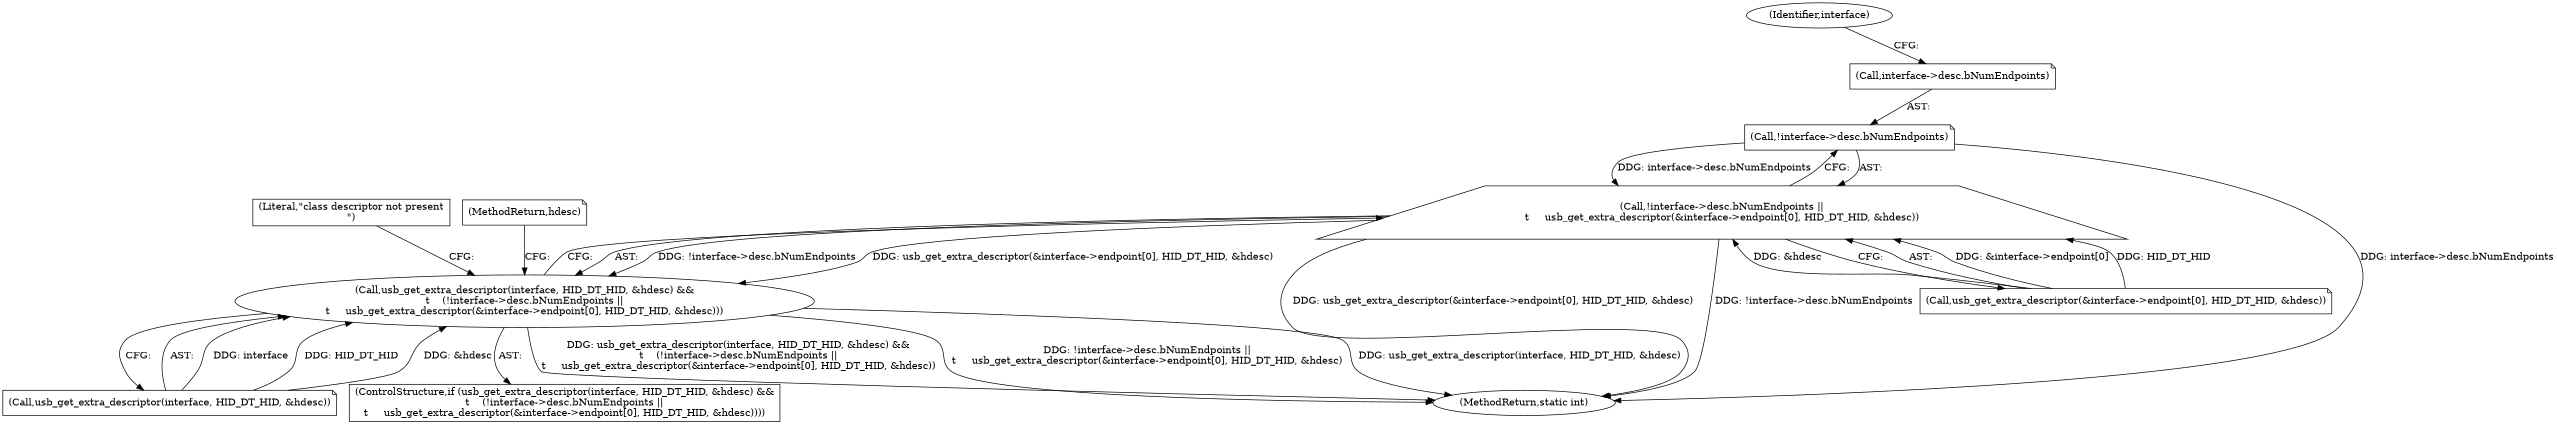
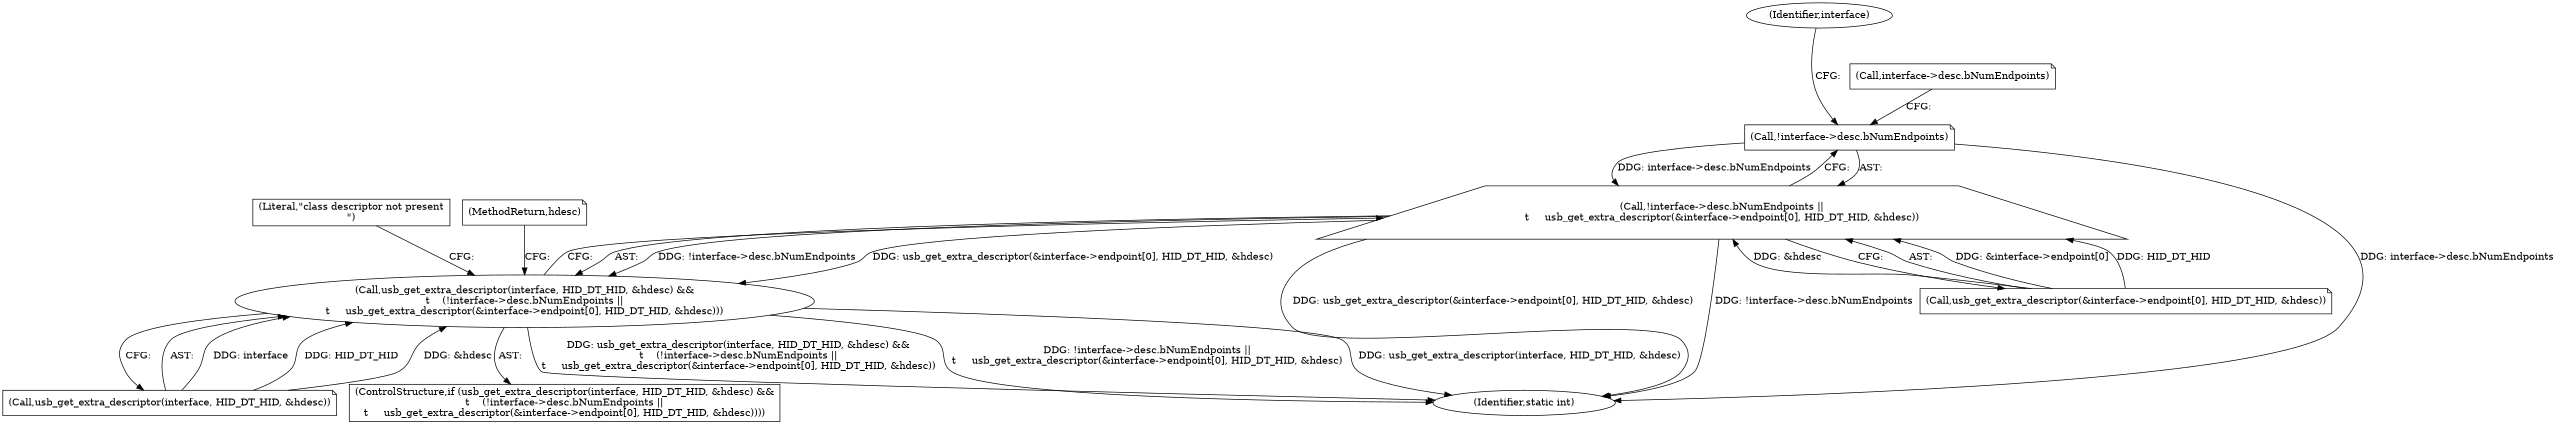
  digraph {
    node [shape=note]
    n1 [label="(Call,!interface->desc.bNumEndpoints)"]
    n2 [label="(Call,!interface->desc.bNumEndpoints ||\n\t     usb_get_extra_descriptor(&interface->endpoint[0], HID_DT_HID, &hdesc))" shape=trapezium]
-   n3 [label="(MethodReturn,static int)" shape=ellipse]
+   n3 [label="(Identifier,static int)" shape=ellipse]
    n4 [label="(Call,usb_get_extra_descriptor(interface, HID_DT_HID, &hdesc) &&\n\t    (!interface->desc.bNumEndpoints ||\n\t     usb_get_extra_descriptor(&interface->endpoint[0], HID_DT_HID, &hdesc)))" shape=ellipse]
    n5 [label="(Call,usb_get_extra_descriptor(&interface->endpoint[0], HID_DT_HID, &hdesc))"]
    n6 [label="(Call,interface->desc.bNumEndpoints)"]
    n7 [label="(Call,usb_get_extra_descriptor(interface, HID_DT_HID, &hdesc))"]
    n8 [label="(ControlStructure,if (usb_get_extra_descriptor(interface, HID_DT_HID, &hdesc) &&\n\t    (!interface->desc.bNumEndpoints ||\n\t     usb_get_extra_descriptor(&interface->endpoint[0], HID_DT_HID, &hdesc))))" shape=box]
    n9 [label="(Identifier,interface)" shape=ellipse]
    n10 [label="(Literal,\"class descriptor not present\n\")" shape=box]
    n11 [label="(MethodReturn,hdesc)"]
    n1 -> n2 [label="AST: "]
    n1 -> n2 [label="DDG: interface->desc.bNumEndpoints"]
    n1 -> n3 [label="DDG: interface->desc.bNumEndpoints"]
    n2 -> n1 [label="CFG: "]
    n2 -> n3 [label="DDG: usb_get_extra_descriptor(&interface->endpoint[0], HID_DT_HID, &hdesc)"]
    n2 -> n3 [label="DDG: !interface->desc.bNumEndpoints"]
    n2 -> n4 [label="AST: "]
    n2 -> n4 [label="DDG: !interface->desc.bNumEndpoints"]
    n2 -> n4 [label="DDG: usb_get_extra_descriptor(&interface->endpoint[0], HID_DT_HID, &hdesc)"]
    n2 -> n5 [label="CFG: "]
    n4 -> n2 [label="CFG: "]
    n4 -> n3 [label="DDG: usb_get_extra_descriptor(interface, HID_DT_HID, &hdesc) &&\n\t    (!interface->desc.bNumEndpoints ||\n\t     usb_get_extra_descriptor(&interface->endpoint[0], HID_DT_HID, &hdesc))"]
    n4 -> n3 [label="DDG: !interface->desc.bNumEndpoints ||\n\t     usb_get_extra_descriptor(&interface->endpoint[0], HID_DT_HID, &hdesc)"]
    n4 -> n3 [label="DDG: usb_get_extra_descriptor(interface, HID_DT_HID, &hdesc)"]
    n4 -> n7 [label="CFG: "]
    n4 -> n8 [label="AST: "]
    n5 -> n2 [label="AST: "]
    n5 -> n2 [label="DDG: &interface->endpoint[0]"]
    n5 -> n2 [label="DDG: HID_DT_HID"]
    n5 -> n2 [label="DDG: &hdesc"]
-   n6 -> n1 [label="AST: "]
+   n6 -> n1 [label="CFG: "]
    n7 -> n4 [label="AST: "]
    n7 -> n4 [label="DDG: interface"]
    n7 -> n4 [label="DDG: HID_DT_HID"]
    n7 -> n4 [label="DDG: &hdesc"]
-   n9 -> n6 [label="CFG: "]
+   n9 -> n1 [label="CFG: "]
    n10 -> n4 [label="CFG: "]
    n11 -> n4 [label="CFG: "]
  }
